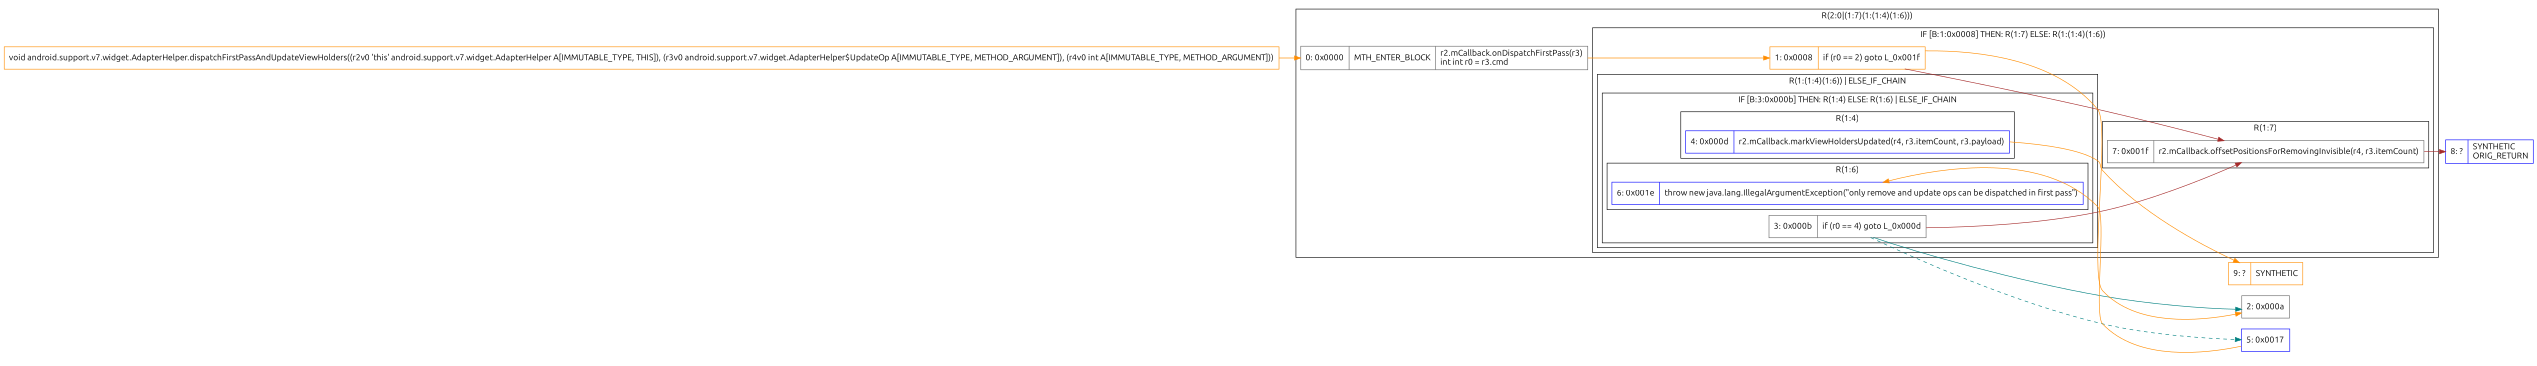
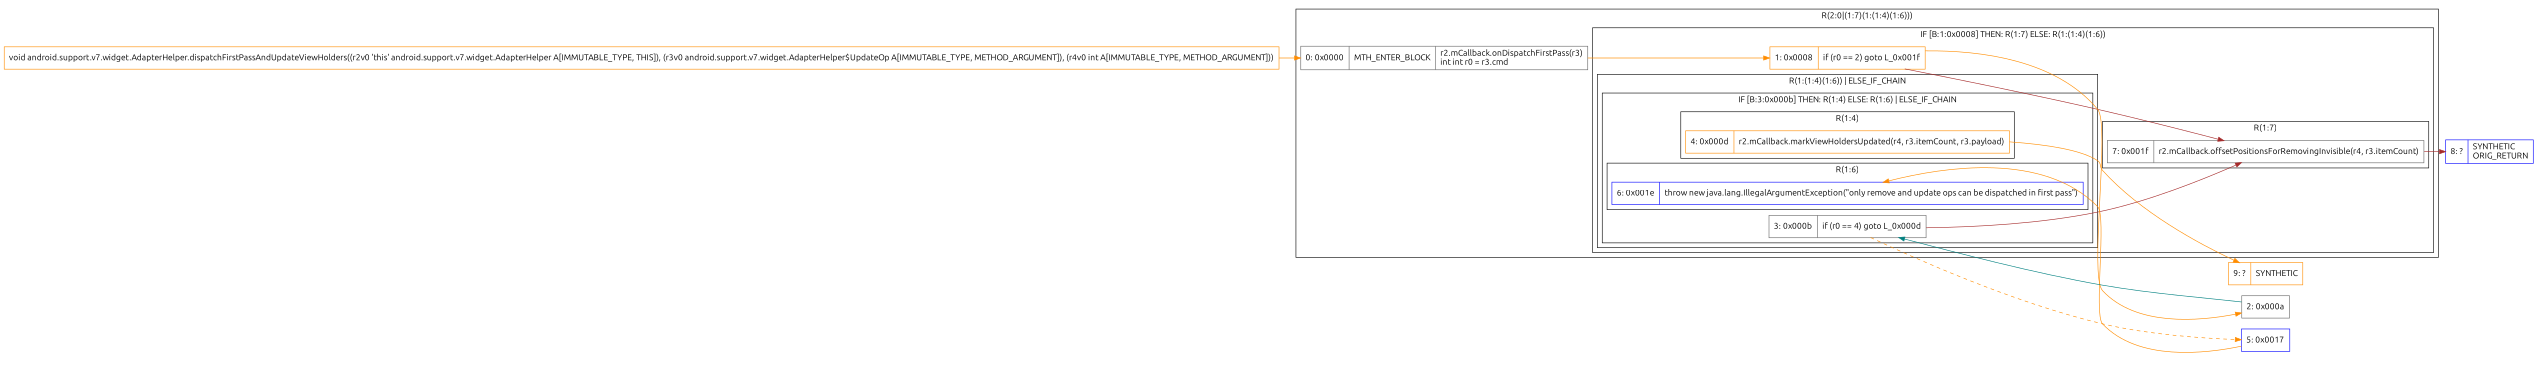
  digraph {
    fontname=Ubuntu
    rankdir=LR
    node [color=gray40 fontname=Ubuntu shape=record]
    edge [color=darkorange fontname=Ubuntu]
    n1 [label="{7\:\ 0x001f|r2.mCallback.offsetPositionsForRemovingInvisible(r4, r3.itemCount)\l}"]
-   n2 [color=blue label="{4\:\ 0x000d|r2.mCallback.markViewHoldersUpdated(r4, r3.itemCount, r3.payload)\l}"]
+   n2 [color=darkorange label="{4\:\ 0x000d|r2.mCallback.markViewHoldersUpdated(r4, r3.itemCount, r3.payload)\l}"]
    n3 [color=blue label="{6\:\ 0x001e|throw new java.lang.IllegalArgumentException(\"only remove and update ops can be dispatched in first pass\")\l}"]
    n4 [label="{3\:\ 0x000b|if (r0 == 4) goto L_0x000d\l}"]
    n5 [color=darkorange label="{1\:\ 0x0008|if (r0 == 2) goto L_0x001f\l}"]
    n6 [label="{0\:\ 0x0000|MTH_ENTER_BLOCK\l|r2.mCallback.onDispatchFirstPass(r3)\lint int r0 = r3.cmd\l}"]
    n7 [color=blue label="{8\:\ ?|SYNTHETIC\lORIG_RETURN\l}"]
    n8 [color=darkorange label="{9\:\ ?|SYNTHETIC\l}"]
    n9 [color=blue label="{5\:\ 0x0017}"]
    n10 [label="{2\:\ 0x000a}"]
    n11 [color=darkorange label="{void android.support.v7.widget.AdapterHelper.dispatchFirstPassAndUpdateViewHolders((r2v0 'this' android.support.v7.widget.AdapterHelper A[IMMUTABLE_TYPE, THIS]), (r3v0 android.support.v7.widget.AdapterHelper$UpdateOp A[IMMUTABLE_TYPE, METHOD_ARGUMENT]), (r4v0 int A[IMMUTABLE_TYPE, METHOD_ARGUMENT])) }"]
    subgraph cluster_1 {
      label="R(2:0|(1:7)(1:(1:4)(1:6)))"
      n6
      subgraph cluster_2 {
        label="IF [B:1:0x0008] THEN: R(1:7) ELSE: R(1:(1:4)(1:6))"
        n5
        subgraph cluster_3 {
          label="R(1:7)"
          n1
        }
        subgraph cluster_4 {
          label="R(1:(1:4)(1:6)) | ELSE_IF_CHAIN\l"
          subgraph cluster_5 {
            label="IF [B:3:0x000b] THEN: R(1:4) ELSE: R(1:6) | ELSE_IF_CHAIN\l"
            n4
            subgraph cluster_6 {
              label="R(1:4)"
              n2
            }
            subgraph cluster_7 {
              label="R(1:6)"
              n3
            }
          }
        }
      }
    }
    n1 -> n7 [color=brown]
    n2 -> n8
    n4 -> n1 [color=brown]
-   n4 -> n9 [color=teal style=dashed]
+   n4 -> n9 [style=dashed]
    n5 -> n1 [color=brown]
    n5 -> n10 [style=solid]
    n6 -> n5
    n9 -> n3
-   n4 -> n10 [color=teal]
+   n10 -> n4 [color=teal]
    n11 -> n6
  }
